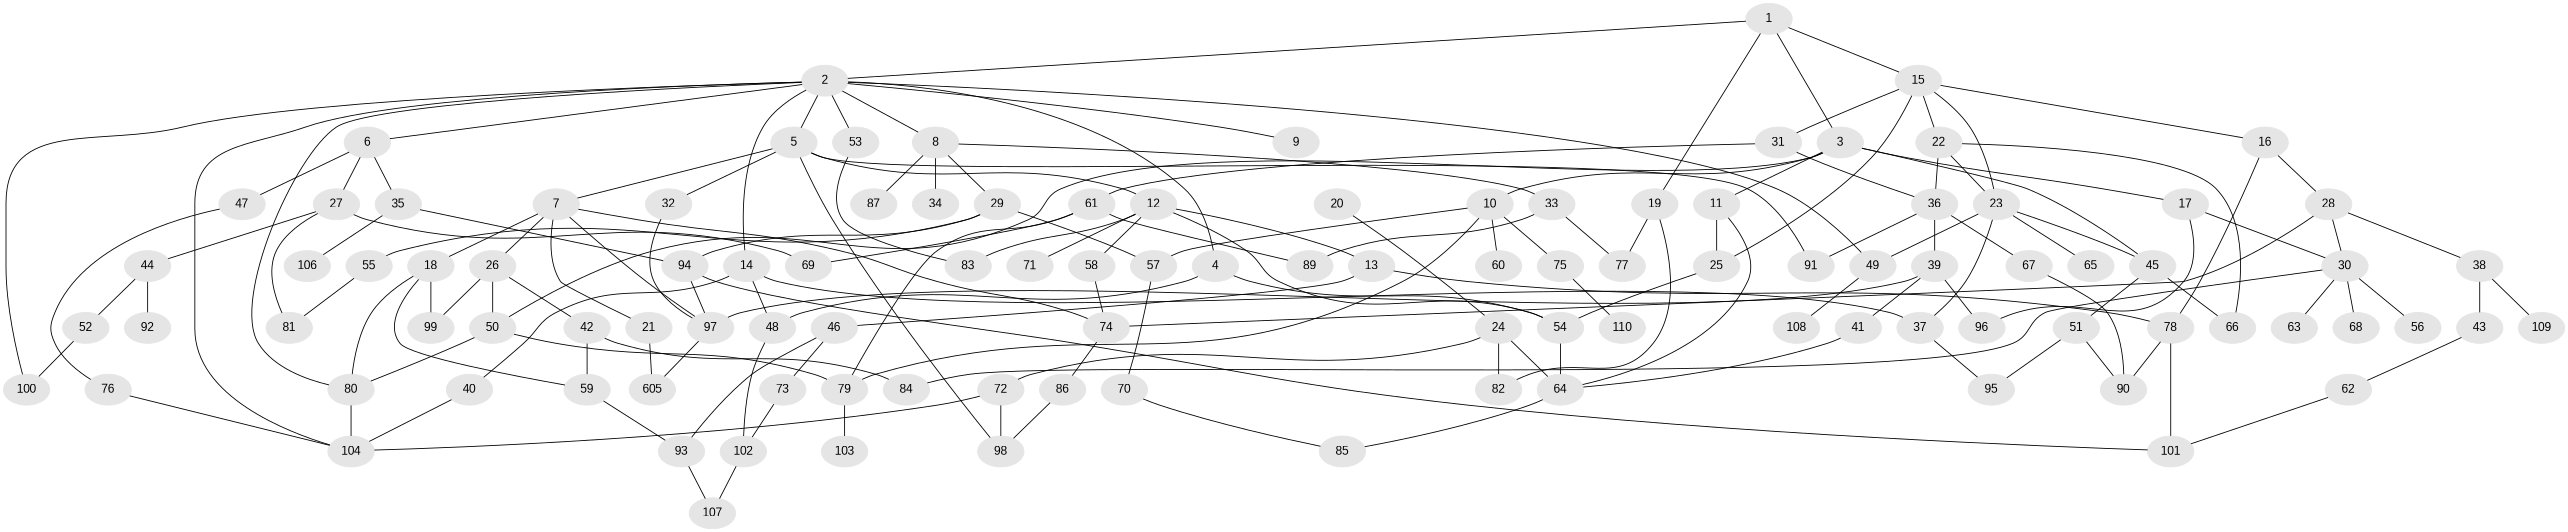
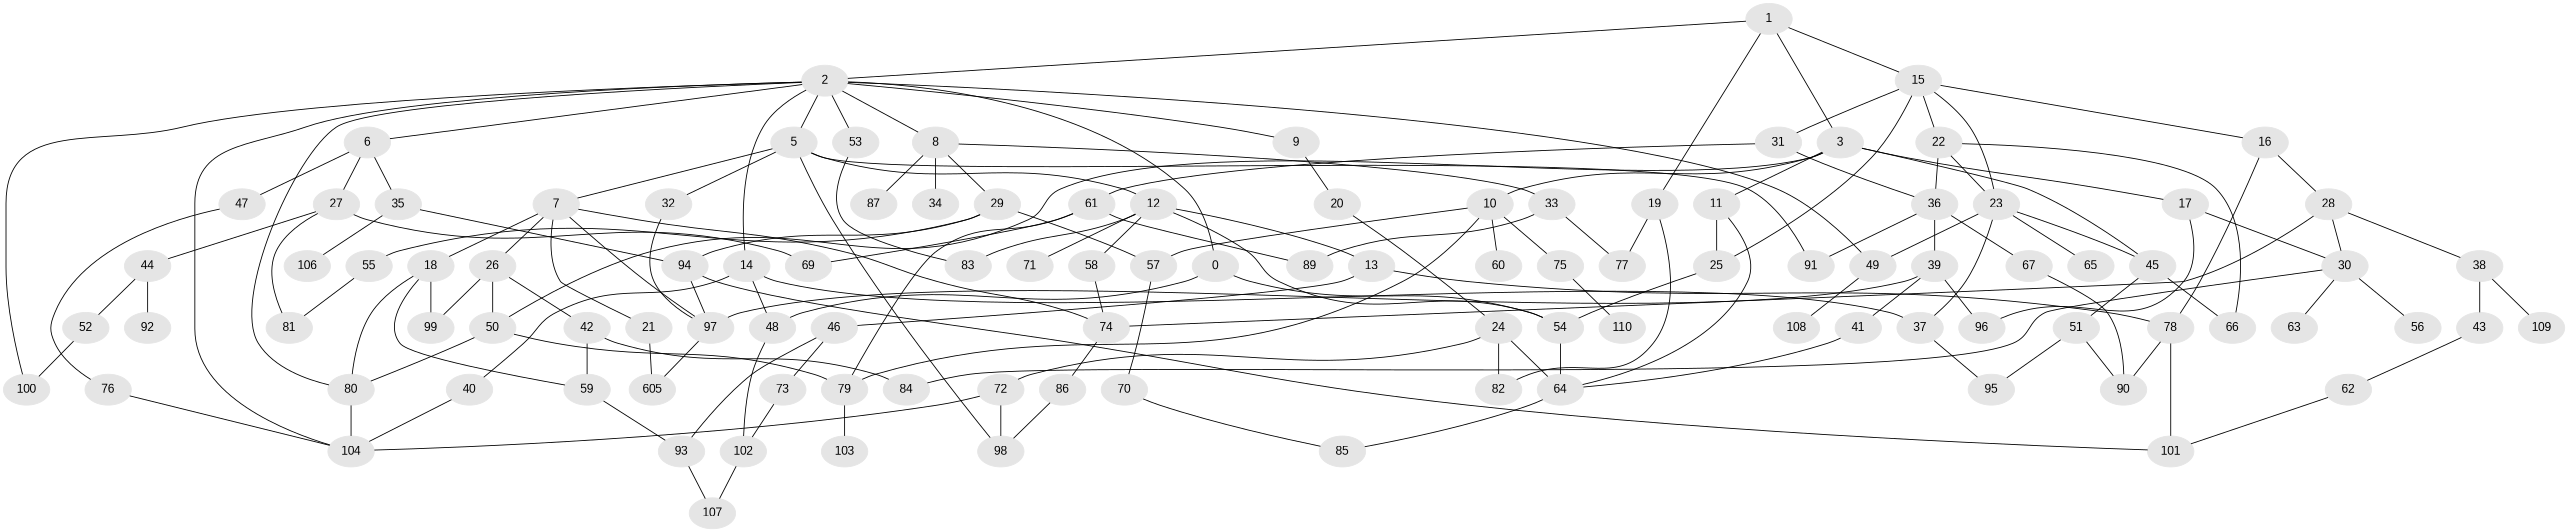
  graph {
    fontname="Liberation Sans"
    node [color=gray90 fontname="Liberation Sans" style=filled]
    edge [fontname="Liberation Sans"]
    1
    2
    3
    15
    19
-   4
+   4 [label=0]
    5
    6
    8
    9
    14
    49
    53
    80
    100
    104
    10
    11
    17
    45
    50
    25
    16
    22
    23
    31
    77
    82
    48
    54
    7
    12
    32
    91
    98
    27
    35
    47
    29
    33
    34
    87
    20
    37
    40
    108
    83
    57
    60
    75
    79
    64
    30
    96
    66
    51
    102
    18
    21
    26
    74
    97
    13
    58
    71
    44
    69
    81
    94
    106
    76
    59
    99
    n74 [label=605]
    42
    86
    55
    89
    24
    70
    110
    103
    85
    46
    78
    73
    93
    90
    101
    95
    28
    36
    65
    61
    38
    56
    63
-   68
    84
    72
    39
    67
    52
    92
    43
    109
    41
    62
    107
    1 -- 2
    1 -- 3
    1 -- 15
    1 -- 19
    2 -- 4
    2 -- 5
    2 -- 6
    2 -- 8
    2 -- 9
    2 -- 14
    2 -- 49
    2 -- 53
    2 -- 80
    2 -- 100
    2 -- 104
    3 -- 10
    3 -- 11
    3 -- 17
    3 -- 45
    3 -- 50
    15 -- 25
    15 -- 16
    15 -- 22
    15 -- 23
    15 -- 31
    19 -- 77
    19 -- 82
    4 -- 48
    4 -- 54
    5 -- 7
    5 -- 12
    5 -- 32
    5 -- 91
    5 -- 98
    6 -- 27
    6 -- 35
    6 -- 47
    8 -- 29
    8 -- 33
    8 -- 34
    8 -- 87
+   9 -- 20
    14 -- 48
    14 -- 37
    14 -- 40
    49 -- 108
    53 -- 83
    80 -- 104
    10 -- 57
    10 -- 60
    10 -- 75
    10 -- 79
    11 -- 25
    11 -- 64
    17 -- 30
    17 -- 96
    45 -- 66
    45 -- 51
    50 -- 80
    50 -- 79
    25 -- 54
    16 -- 78
    16 -- 28
    22 -- 23
    22 -- 66
    22 -- 36
    23 -- 49
    23 -- 45
    23 -- 37
    23 -- 65
    31 -- 36
    31 -- 61
    48 -- 102
    54 -- 64
    7 -- 18
    7 -- 21
    7 -- 26
    7 -- 74
    7 -- 97
    12 -- 54
    12 -- 83
    12 -- 13
    12 -- 58
    12 -- 71
    32 -- 97
    27 -- 44
    27 -- 69
    27 -- 81
    35 -- 94
    35 -- 106
    47 -- 76
    29 -- 57
    29 -- 94
    29 -- 55
    33 -- 77
    33 -- 89
    20 -- 24
    37 -- 95
    40 -- 104
    57 -- 70
    75 -- 110
    79 -- 103
    64 -- 85
    30 -- 56
    30 -- 63
-   30 -- 68
    30 -- 84
    51 -- 90
    51 -- 95
    102 -- 107
    18 -- 80
    18 -- 59
    18 -- 99
    21 -- n74
    26 -- 50
    26 -- 99
    26 -- 42
    74 -- 86
    97 -- n74
    13 -- 46
    13 -- 78
    58 -- 74
    44 -- 52
    44 -- 92
    94 -- 97
    94 -- 101
    76 -- 104
    59 -- 93
    42 -- 59
    42 -- 84
    86 -- 98
    55 -- 81
    24 -- 82
    24 -- 64
    24 -- 72
    70 -- 85
    46 -- 73
    46 -- 93
    78 -- 90
    78 -- 101
    73 -- 102
    93 -- 107
    28 -- 30
    28 -- 74
    28 -- 38
    36 -- 91
    36 -- 39
    36 -- 67
    61 -- 79
    61 -- 69
    61 -- 89
    38 -- 43
    38 -- 109
    72 -- 104
    72 -- 98
    39 -- 96
    39 -- 97
    39 -- 41
    67 -- 90
    52 -- 100
    43 -- 62
    41 -- 64
    62 -- 101
  }
